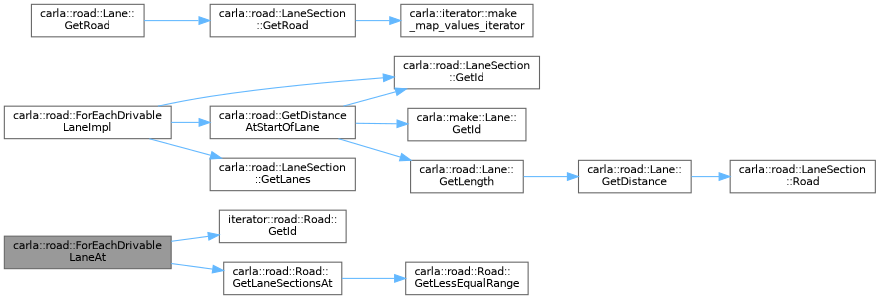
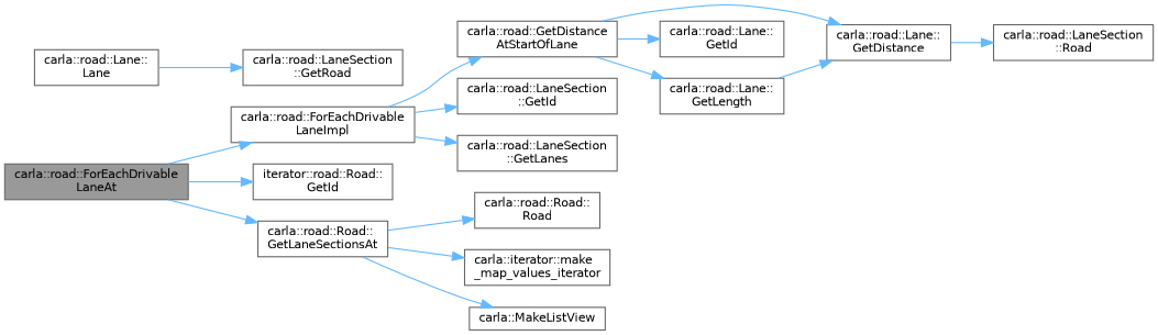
  digraph {
    rankdir=LR
    node [color=grey40 fillcolor=white fontname=Helvetica fontsize=10 shape=box style=filled]
    edge [color=steelblue1 fontname=Helvetica fontsize=10 labelfontname=Helvetica labelfontsize=10 style=solid]
    n1 [color=gray40 fillcolor=grey60 fontcolor=black height=0.2 label="carla::road::ForEachDrivable\lLaneAt" width=0.4]
    n2 [height=0.2 label="carla::road::ForEachDrivable\lLaneImpl" width=0.4]
    n3 [height=0.2 label="iterator::road::Road::\lGetId" width=0.4]
    n4 [height=0.2 label="carla::road::Road::\lGetLaneSectionsAt" width=0.4]
    n5 [height=0.2 label="carla::road::GetDistance\lAtStartOfLane" width=0.4]
    n6 [height=0.2 label="carla::road::LaneSection\l::GetId" width=0.4]
    n7 [height=0.2 label="carla::road::LaneSection\l::GetLanes" width=0.4]
-   n8 [height=0.2 label="carla::road::Road::\lGetLessEqualRange" width=0.4]
+   n8 [height=0.2 label="carla::road::Road::\lRoad" width=0.4]
    n9 [height=0.2 label="carla::iterator::make\l_map_values_iterator" width=0.4]
+   n10 [height=0.2 label="carla::MakeListView" width=0.4]
    n11 [height=0.2 label="carla::road::Lane::\lGetDistance" width=0.4]
-   n12 [height=0.2 label="carla::make::Lane::\lGetId" width=0.4]
+   n12 [height=0.2 label="carla::road::Lane::\lGetId" width=0.4]
    n13 [height=0.2 label="carla::road::Lane::\lGetLength" width=0.4]
    n14 [height=0.2 label="carla::road::LaneSection\l::Road" width=0.4]
-   n15 [height=0.2 label="carla::road::Lane::\lGetRoad" width=0.4]
+   n15 [height=0.2 label="carla::road::Lane::\lLane" width=0.4]
    n16 [height=0.2 label="carla::road::LaneSection\l::GetRoad" width=0.4]
+   n1 -> n2
    n1 -> n3
    n1 -> n4
    n2 -> n5
    n2 -> n6
    n2 -> n7
    n4 -> n8
-   n16 -> n9
-   n5 -> n6
+   n4 -> n9
+   n4 -> n10
+   n5 -> n11
    n5 -> n12
    n5 -> n13
    n11 -> n14
    n13 -> n11
    n15 -> n16
  }
